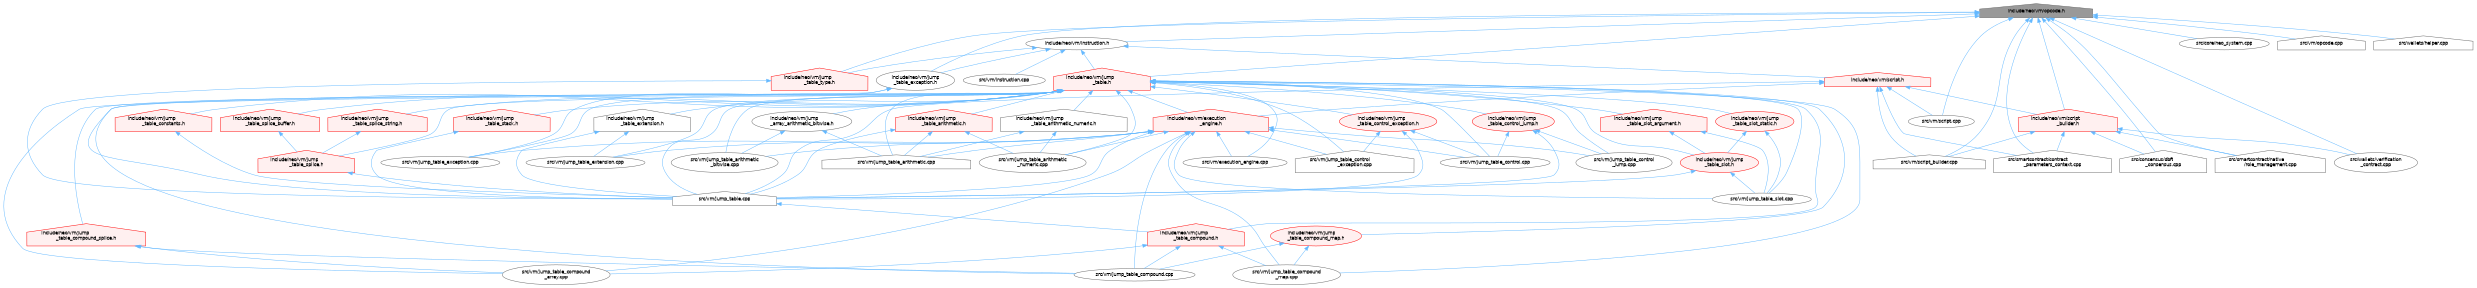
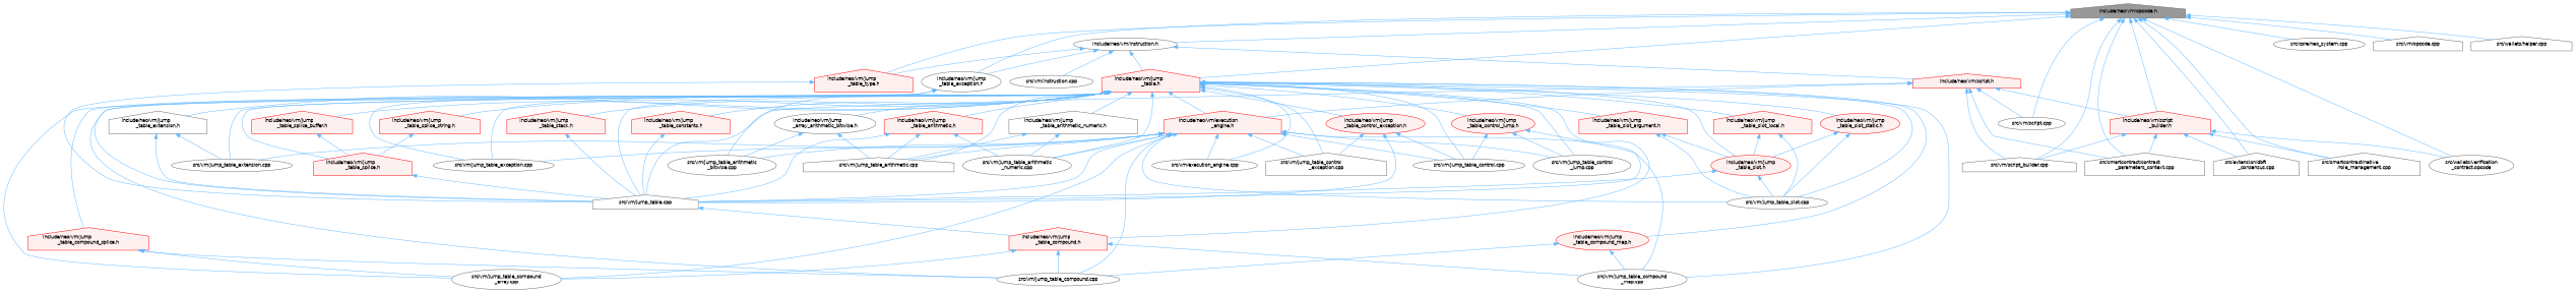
  digraph {
    node [color=grey40 fillcolor=white fontname=Helvetica fontsize=10 shape=house style=filled]
    edge [color=steelblue1 dir=back fontname=Helvetica fontsize=10 labelfontname=Helvetica labelfontsize=10 style=solid]
    n1 [color=gray40 fillcolor=grey60 fontcolor=black height=0.2 label="include/neo/vm/opcode.h" width=0.4]
    n2 [height=0.2 label="include/neo/vm/instruction.h" shape=ellipse width=0.4]
    n3 [color=red fillcolor="#FFF0F0" height=0.2 label="include/neo/vm/jump\l_table.h" width=0.4]
    n4 [height=0.2 label="include/neo/vm/jump\l_table_exception.h" shape=ellipse width=0.4]
    n5 [color=red fillcolor="#FFF0F0" height=0.2 label="include/neo/vm/jump\l_table_type.h" width=0.4]
    n6 [color=red fillcolor="#FFF0F0" height=0.2 label="include/neo/vm/script\l_builder.h" width=0.4]
-   n7 [height=0.2 label="src/consensus/dbft\l_consensus.cpp" width=0.4]
+   n7 [height=0.2 label="src/extension/dbft\l_consensus.cpp" width=0.4]
    n8 [height=0.2 label="src/smartcontract/contract\l_parameters_context.cpp" width=0.4]
    n9 [height=0.2 label="src/smartcontract/native\l/role_management.cpp" width=0.4]
    n10 [height=0.2 label="src/vm/script_builder.cpp" width=0.4]
-   n11 [height=0.2 label="src/wallets/verification\l_contract.cpp" shape=ellipse width=0.4]
+   n11 [height=0.2 label="src/wallets/verification\l_contract.opcode" shape=ellipse width=0.4]
    n12 [height=0.2 label="src/vm/script.cpp" shape=ellipse width=0.4]
    n13 [height=0.2 label="src/core/neo_system.cpp" shape=ellipse width=0.4]
    n14 [height=0.2 label="src/vm/opcode.cpp" width=0.4]
    n15 [height=0.2 label="src/wallets/helper.cpp" width=0.4]
    n16 [color=red fillcolor="#FFF0F0" height=0.2 label="include/neo/vm/script.h" width=0.4]
    n17 [height=0.2 label="src/vm/instruction.cpp" shape=ellipse width=0.4]
    n18 [color=red fillcolor="#FFF0F0" height=0.2 label="include/neo/vm/execution\l_engine.h" width=0.4]
    n19 [height=0.2 label="src/vm/execution_engine.cpp" shape=ellipse width=0.4]
    n20 [height=0.2 label="src/vm/jump_table.cpp" width=0.4]
    n21 [height=0.2 label="src/vm/jump_table_arithmetic.cpp" width=0.4]
    n22 [height=0.2 label="src/vm/jump_table_arithmetic\l_bitwise.cpp" shape=ellipse width=0.4]
    n23 [height=0.2 label="src/vm/jump_table_arithmetic\l_numeric.cpp" shape=ellipse width=0.4]
    n24 [height=0.2 label="src/vm/jump_table_compound.cpp" shape=ellipse width=0.4]
    n25 [height=0.2 label="src/vm/jump_table_compound\l_array.cpp" shape=ellipse width=0.4]
    n26 [height=0.2 label="src/vm/jump_table_compound\l_map.cpp" shape=ellipse width=0.4]
    n27 [height=0.2 label="src/vm/jump_table_control.cpp" shape=ellipse width=0.4]
    n28 [height=0.2 label="src/vm/jump_table_control\l_exception.cpp" width=0.4]
    n29 [height=0.2 label="src/vm/jump_table_control\l_jump.cpp" shape=ellipse width=0.4]
    n30 [height=0.2 label="src/vm/jump_table_exception.cpp" shape=ellipse width=0.4]
    n31 [height=0.2 label="src/vm/jump_table_extension.cpp" shape=ellipse width=0.4]
    n32 [height=0.2 label="src/vm/jump_table_slot.cpp" shape=ellipse width=0.4]
    n33 [color=red fillcolor="#FFF0F0" height=0.2 label="include/neo/vm/jump\l_table_arithmetic.h" width=0.4]
    n34 [height=0.2 label="include/neo/vm/jump\l_array_arithmetic_bitwise.h" shape=ellipse width=0.4]
    n35 [height=0.2 label="include/neo/vm/jump\l_table_arithmetic_numeric.h" width=0.4]
    n36 [color=red fillcolor="#FFF0F0" height=0.2 label="include/neo/vm/jump\l_table_compound.h" width=0.4]
    n37 [color=red fillcolor="#FFF0F0" height=0.2 label="include/neo/vm/jump\l_table_compound_splice.h" width=0.4]
    n38 [color=red fillcolor="#FFF0F0" height=0.2 label="include/neo/vm/jump\l_table_compound_map.h" shape=ellipse width=0.4]
    n39 [color=red fillcolor="#FFF0F0" height=0.2 label="include/neo/vm/jump\l_table_constants.h" width=0.4]
    n40 [color=red fillcolor="#FFF0F0" height=0.2 label="include/neo/vm/jump\l_table_control_exception.h" shape=ellipse width=0.4]
    n41 [color=red fillcolor="#FFF0F0" height=0.2 label="include/neo/vm/jump\l_table_control_jump.h" shape=ellipse width=0.4]
    n42 [height=0.2 label="include/neo/vm/jump\l_table_extension.h" width=0.4]
    n43 [color=red fillcolor="#FFF0F0" height=0.2 label="include/neo/vm/jump\l_table_slot.h" shape=ellipse width=0.4]
    n44 [color=red fillcolor="#FFF0F0" height=0.2 label="include/neo/vm/jump\l_table_slot_argument.h" width=0.4]
+   n45 [color=red fillcolor="#FFF0F0" height=0.2 label="include/neo/vm/jump\l_table_slot_local.h" width=0.4]
    n46 [color=red fillcolor="#FFF0F0" height=0.2 label="include/neo/vm/jump\l_table_slot_static.h" shape=ellipse width=0.4]
    n47 [color=red fillcolor="#FFF0F0" height=0.2 label="include/neo/vm/jump\l_table_splice.h" width=0.4]
    n48 [color=red fillcolor="#FFF0F0" height=0.2 label="include/neo/vm/jump\l_table_splice_buffer.h" width=0.4]
    n49 [color=red fillcolor="#FFF0F0" height=0.2 label="include/neo/vm/jump\l_table_splice_string.h" width=0.4]
    n50 [color=red fillcolor="#FFF0F0" height=0.2 label="include/neo/vm/jump\l_table_stack.h" width=0.4]
    n1 -> n2
    n1 -> n3
    n1 -> n4
    n1 -> n5
    n1 -> n6
    n1 -> n7
    n1 -> n8
    n1 -> n9
    n1 -> n10
    n1 -> n11
    n1 -> n12
    n1 -> n13
    n1 -> n14
    n1 -> n15
    n2 -> n3
    n2 -> n4
    n2 -> n5
    n2 -> n16
    n2 -> n17
    n3 -> n18
    n3 -> n19
    n3 -> n20
    n3 -> n21
    n3 -> n22
    n3 -> n23
    n3 -> n24
    n3 -> n25
    n3 -> n26
    n3 -> n27
    n3 -> n28
    n3 -> n29
    n3 -> n30
    n3 -> n31
    n3 -> n32
    n3 -> n33
    n3 -> n34
    n3 -> n35
    n3 -> n36
    n3 -> n37
    n3 -> n38
    n3 -> n39
    n3 -> n40
    n3 -> n41
    n3 -> n42
    n3 -> n43
    n3 -> n44
+   n3 -> n45
    n3 -> n46
    n3 -> n47
    n3 -> n48
    n3 -> n49
    n3 -> n50
    n4 -> n20
    n4 -> n30
    n5 -> n20
    n6 -> n7
    n6 -> n8
    n6 -> n9
    n6 -> n10
    n6 -> n11
    n16 -> n6
    n16 -> n8
    n16 -> n10
    n16 -> n12
    n16 -> n18
    n16 -> n20
    n18 -> n19
    n18 -> n20
    n18 -> n21
    n18 -> n22
    n18 -> n23
    n18 -> n24
    n18 -> n25
    n18 -> n26
    n18 -> n27
    n18 -> n28
    n18 -> n29
    n18 -> n30
    n18 -> n31
    n18 -> n32
    n20 -> n36
    n33 -> n20
    n33 -> n21
    n33 -> n23
    n34 -> n21
    n34 -> n22
    n35 -> n21
    n35 -> n23
    n36 -> n24
    n36 -> n25
    n36 -> n26
    n37 -> n24
    n37 -> n25
    n38 -> n24
    n38 -> n26
    n39 -> n20
    n40 -> n20
    n40 -> n27
    n40 -> n28
    n41 -> n20
    n41 -> n27
    n41 -> n29
    n42 -> n20
    n42 -> n31
    n43 -> n20
    n43 -> n32
    n44 -> n32
    n44 -> n43
+   n45 -> n32
+   n45 -> n43
    n46 -> n32
    n46 -> n43
    n47 -> n20
    n48 -> n47
    n49 -> n47
    n50 -> n20
  }
